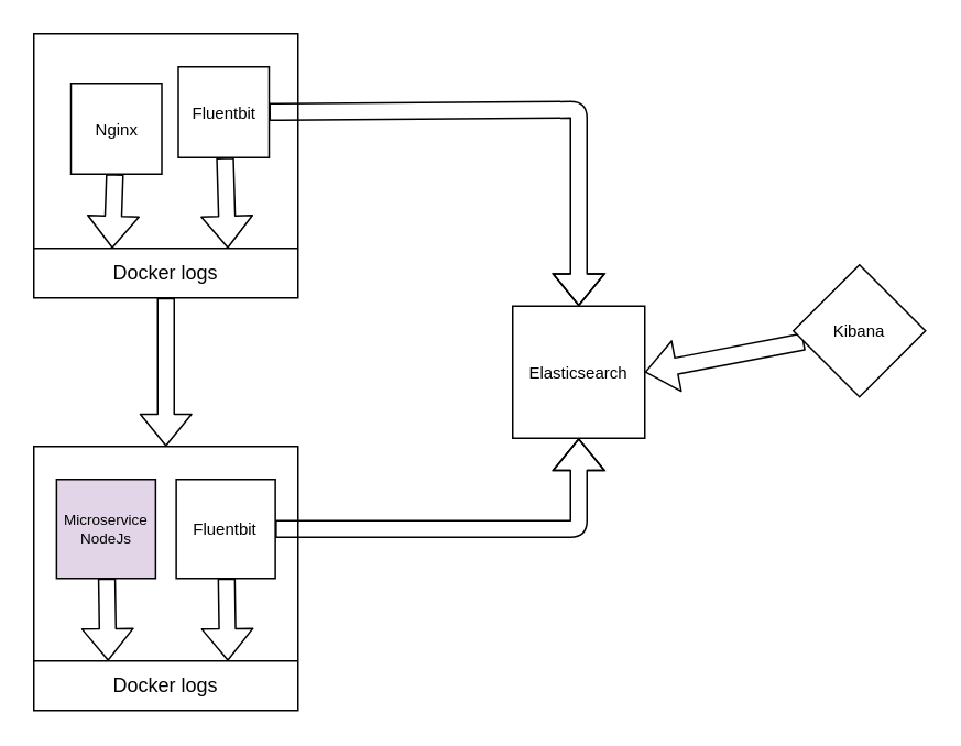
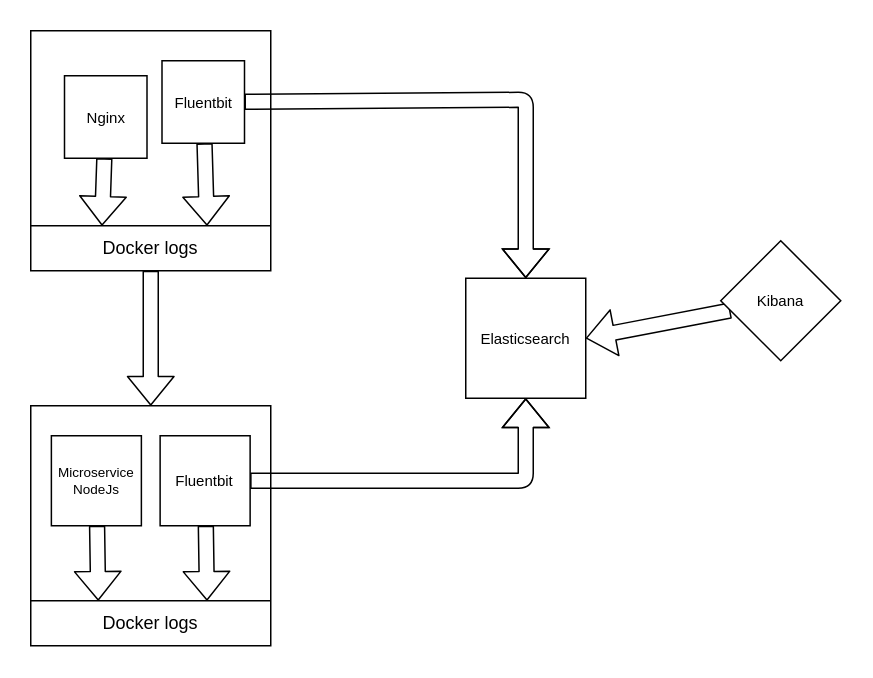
  <mxCell id="0" />
  <mxCell id="1" parent="0" />
  <mxCell id="2" value="" style="whiteSpace=wrap;html=1;aspect=fixed;" parent="1" vertex="1"><mxGeometry x="20" y="270" width="160" height="160" as="geometry" /></mxCell>
  <mxCell id="3" style="edgeStyle=none;shape=flexArrow;html=1;" parent="1" source="4" edge="1"><mxGeometry relative="1" as="geometry"><mxPoint x="65" y="400" as="targetPoint" /></mxGeometry></mxCell>
- <mxCell id="4" value="Microservice&lt;br style=&quot;font-size: 9px;&quot;&gt;NodeJs" style="whiteSpace=wrap;html=1;aspect=fixed;fontSize=9;fillColor=#e1d5e7;" parent="1" vertex="1"><mxGeometry x="33.75" y="290" width="60" height="60" as="geometry" /></mxCell>
+ <mxCell id="4" value="Microservice&lt;br style=&quot;font-size: 9px;&quot;&gt;NodeJs" style="whiteSpace=wrap;html=1;aspect=fixed;fontSize=9;" parent="1" vertex="1"><mxGeometry x="33.75" y="290" width="60" height="60" as="geometry" /></mxCell>
  <mxCell id="5" value="" style="endArrow=none;html=1;" parent="1" edge="1"><mxGeometry width="50" height="50" relative="1" as="geometry"><mxPoint x="20" y="400" as="sourcePoint" /><mxPoint x="180" y="400" as="targetPoint" /></mxGeometry></mxCell>
  <mxCell id="6" value="Docker logs" style="text;html=1;strokeColor=none;fillColor=none;align=center;verticalAlign=middle;whiteSpace=wrap;rounded=0;" parent="1" vertex="1"><mxGeometry x="65" y="410" width="70" height="10" as="geometry" /></mxCell>
  <mxCell id="7" style="edgeStyle=none;shape=flexArrow;html=1;entryX=0.5;entryY=0;entryDx=0;entryDy=0;" parent="1" source="8" target="2" edge="1"><mxGeometry relative="1" as="geometry" /></mxCell>
  <mxCell id="8" value="" style="whiteSpace=wrap;html=1;aspect=fixed;" parent="1" vertex="1"><mxGeometry x="20" y="20" width="160" height="160" as="geometry" /></mxCell>
  <mxCell id="9" style="edgeStyle=none;shape=flexArrow;html=1;" parent="1" source="10" edge="1"><mxGeometry relative="1" as="geometry"><mxPoint x="67.5" y="150" as="targetPoint" /></mxGeometry></mxCell>
  <mxCell id="10" value="Nginx" style="whiteSpace=wrap;html=1;aspect=fixed;fontSize=10;" parent="1" vertex="1"><mxGeometry x="42.5" y="50" width="55" height="55" as="geometry" /></mxCell>
  <mxCell id="11" value="" style="endArrow=none;html=1;" parent="1" edge="1"><mxGeometry width="50" height="50" relative="1" as="geometry"><mxPoint x="20" y="150" as="sourcePoint" /><mxPoint x="180" y="150" as="targetPoint" /></mxGeometry></mxCell>
  <mxCell id="12" value="Docker logs" style="text;html=1;strokeColor=none;fillColor=none;align=center;verticalAlign=middle;whiteSpace=wrap;rounded=0;" parent="1" vertex="1"><mxGeometry x="65" y="160" width="70" height="10" as="geometry" /></mxCell>
  <mxCell id="13" style="edgeStyle=none;html=1;shape=flexArrow;" parent="1" source="15" edge="1"><mxGeometry relative="1" as="geometry"><mxPoint x="137.5" y="150" as="targetPoint" /></mxGeometry></mxCell>
  <mxCell id="14" style="edgeStyle=none;shape=flexArrow;html=1;fontSize=10;entryX=0.5;entryY=0;entryDx=0;entryDy=0;" parent="1" source="15" target="19" edge="1"><mxGeometry relative="1" as="geometry"><mxPoint x="380" y="67.5" as="targetPoint" /><Array as="points"><mxPoint x="350" y="66" /></Array></mxGeometry></mxCell>
  <mxCell id="15" value="Fluentbit" style="whiteSpace=wrap;html=1;aspect=fixed;fontSize=10;" parent="1" vertex="1"><mxGeometry x="107.5" y="40" width="55" height="55" as="geometry" /></mxCell>
  <mxCell id="16" style="edgeStyle=none;html=1;shape=flexArrow;" parent="1" source="18" edge="1"><mxGeometry relative="1" as="geometry"><mxPoint x="137.5" y="400" as="targetPoint" /></mxGeometry></mxCell>
  <mxCell id="17" style="edgeStyle=none;shape=flexArrow;html=1;fontSize=10;entryX=0.5;entryY=1;entryDx=0;entryDy=0;" parent="1" source="18" target="19" edge="1"><mxGeometry relative="1" as="geometry"><mxPoint x="450" y="320" as="targetPoint" /><Array as="points"><mxPoint x="350" y="320" /></Array></mxGeometry></mxCell>
  <mxCell id="18" value="Fluentbit" style="whiteSpace=wrap;html=1;aspect=fixed;fontSize=10;" parent="1" vertex="1"><mxGeometry x="106.25" y="290" width="60" height="60" as="geometry" /></mxCell>
  <mxCell id="19" value="Elasticsearch" style="whiteSpace=wrap;html=1;aspect=fixed;fontSize=10;" parent="1" vertex="1"><mxGeometry x="310" y="185" width="80" height="80" as="geometry" /></mxCell>
  <mxCell id="20" style="edgeStyle=none;shape=flexArrow;html=1;entryX=1;entryY=0.5;entryDx=0;entryDy=0;fontSize=10;" parent="1" source="21" target="19" edge="1"><mxGeometry relative="1" as="geometry" /></mxCell>
  <mxCell id="21" value="Kibana" style="rhombus;whiteSpace=wrap;html=1;aspect=fixed;fontSize=10;" parent="1" vertex="1"><mxGeometry x="480" y="160" width="80" height="80" as="geometry" /></mxCell>
